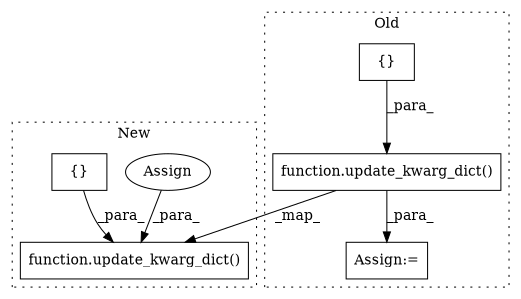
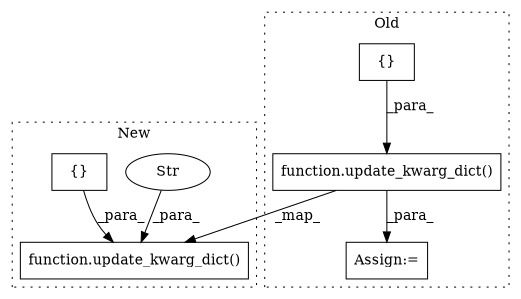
  digraph {
    node [a=75 l="18,1" shape=box]
    n1 [label="function.update_kwarg_dict()" s="15534,15725"]
-   n2 [a=66 l=32 label=Assign s=15560 shape=ellipse]
+   n2 [a=66 l=32 label=Str s=15560 shape=ellipse]
    n3 [a=95 l="1,1" label="{}" s="15653,15708"]
    n4 [label="function.update_kwarg_dict()" s="14644,14898"]
    n5 [a=68 l=3 label="Assign:=" s=14641]
    n6 [a=95 l="1,1" label="{}" s="14753,14808"]
    subgraph cluster_1 {
      label=New
      style=dotted
      n1
      n2
      n3
    }
    subgraph cluster_2 {
      label=Old
      style=dotted
      n4
      n5
      n6
    }
    n2 -> n1 [label=_para_]
    n3 -> n1 [label=_para_]
    n4 -> n1 [label=_map_]
    n4 -> n5 [label=_para_]
    n6 -> n4 [label=_para_]
  }
